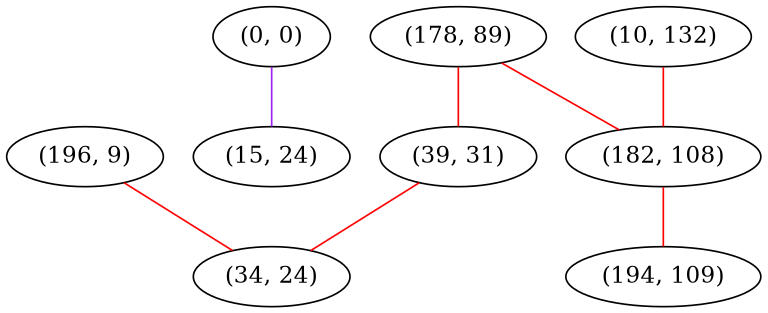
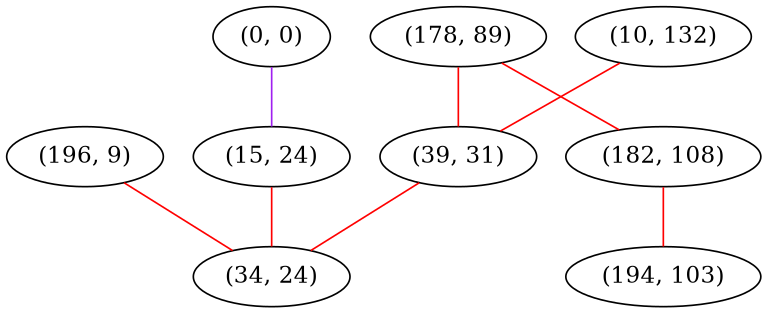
  graph {
    edge [color=red weight=1]
    "(0, 0)"
    "(15, 24)"
    "(34, 24)"
    n4 [label="(178, 89)"]
    "(182, 108)"
    "(39, 31)"
-   "(194, 109)"
+   "(194, 109)" [label="(194, 103)"]
    "(10, 132)"
    "(196, 9)"
    "(0, 0)" -- "(15, 24)" [color=purple weight=4]
+   "(15, 24)" -- "(34, 24)"
    n4 -- "(182, 108)"
    n4 -- "(39, 31)"
    "(182, 108)" -- "(194, 109)"
    "(39, 31)" -- "(34, 24)"
-   "(10, 132)" -- "(182, 108)"
+   "(10, 132)" -- "(39, 31)"
    "(196, 9)" -- "(34, 24)"
  }
